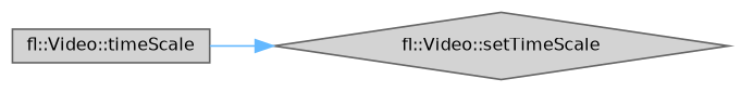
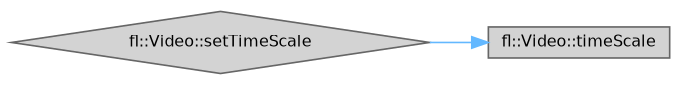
  digraph {
    rankdir=LR
    node [fillcolor=lightgrey fontname=Helvetica fontsize=10 style=filled]
    n1 [color=gray40 fontcolor=black height=0.2 label="fl::Video::setTimeScale" shape=diamond width=0.4]
    n2 [color=grey40 height=0.2 label="fl::Video::timeScale" shape=box width=0.4]
-   n2 -> n1 [color=steelblue1 fontname=Helvetica fontsize=10 labelfontname=Helvetica labelfontsize=10 style=solid]
+   n1 -> n2 [color=steelblue1 fontname=Helvetica fontsize=10 labelfontname=Helvetica labelfontsize=10 style=solid]
  }
